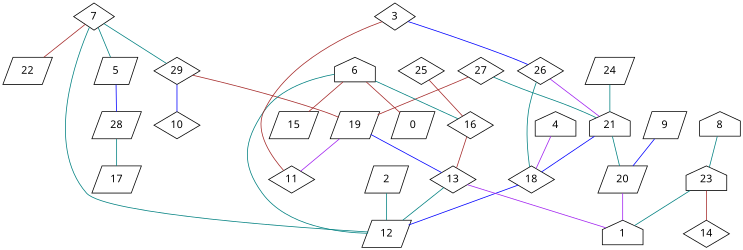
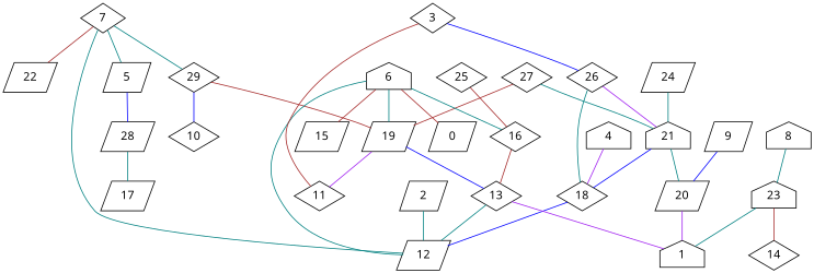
  digraph {
    fontname="Noto Sans"
    node [fontname="Noto Sans" shape=diamond]
    edge [color=teal dir=none fontname="Noto Sans"]
    27
    21 [shape=house]
    19 [shape=parallelogram]
    20 [shape=parallelogram]
    18
    29
    10
    13
    11
    12 [shape=parallelogram]
    1 [shape=house]
    23 [shape=house]
    14
    16
    6 [shape=house]
    0 [shape=parallelogram]
    15 [shape=parallelogram]
    3
    26
    9 [shape=parallelogram]
    28 [shape=parallelogram]
    17 [shape=parallelogram]
    4 [shape=house]
    5 [shape=parallelogram]
    25
    2 [shape=parallelogram]
    8 [shape=house]
    7
    22 [shape=parallelogram]
    24 [shape=parallelogram]
    subgraph sub_1 {
      27
      21
      19
      20
      18
      29
      10
      13
      11
      12
      1
      23
      14
      16
      6
      0
      15
      3
      26
      9
      28
      17
      4
      5
      25
      2
      8
      7
      22
      24
    }
    27 -> 21
    27 -> 19 [color=brown]
    21 -> 20
    21 -> 18 [color=blue]
    19 -> 13 [color=blue]
    19 -> 11 [color=purple]
    20 -> 1 [color=purple]
    18 -> 12 [color=blue]
    29 -> 19 [color=brown]
    29 -> 10 [color=blue]
    13 -> 12
    13 -> 1 [color=purple]
    23 -> 1
    23 -> 14 [color=brown]
    16 -> 13 [color=brown]
+   6 -> 19
    6 -> 12
    6 -> 16
    6 -> 0 [color=brown]
    6 -> 15 [color=brown]
    3 -> 11 [color=brown]
    3 -> 26 [color=blue]
    26 -> 21 [color=purple]
    26 -> 18
    9 -> 20 [color=blue]
    28 -> 17
    4 -> 18 [color=purple]
    5 -> 28 [color=blue]
    25 -> 16 [color=brown]
    2 -> 12
    8 -> 23
    7 -> 29
    7 -> 12
    7 -> 5
    7 -> 22 [color=brown]
    24 -> 21
  }
